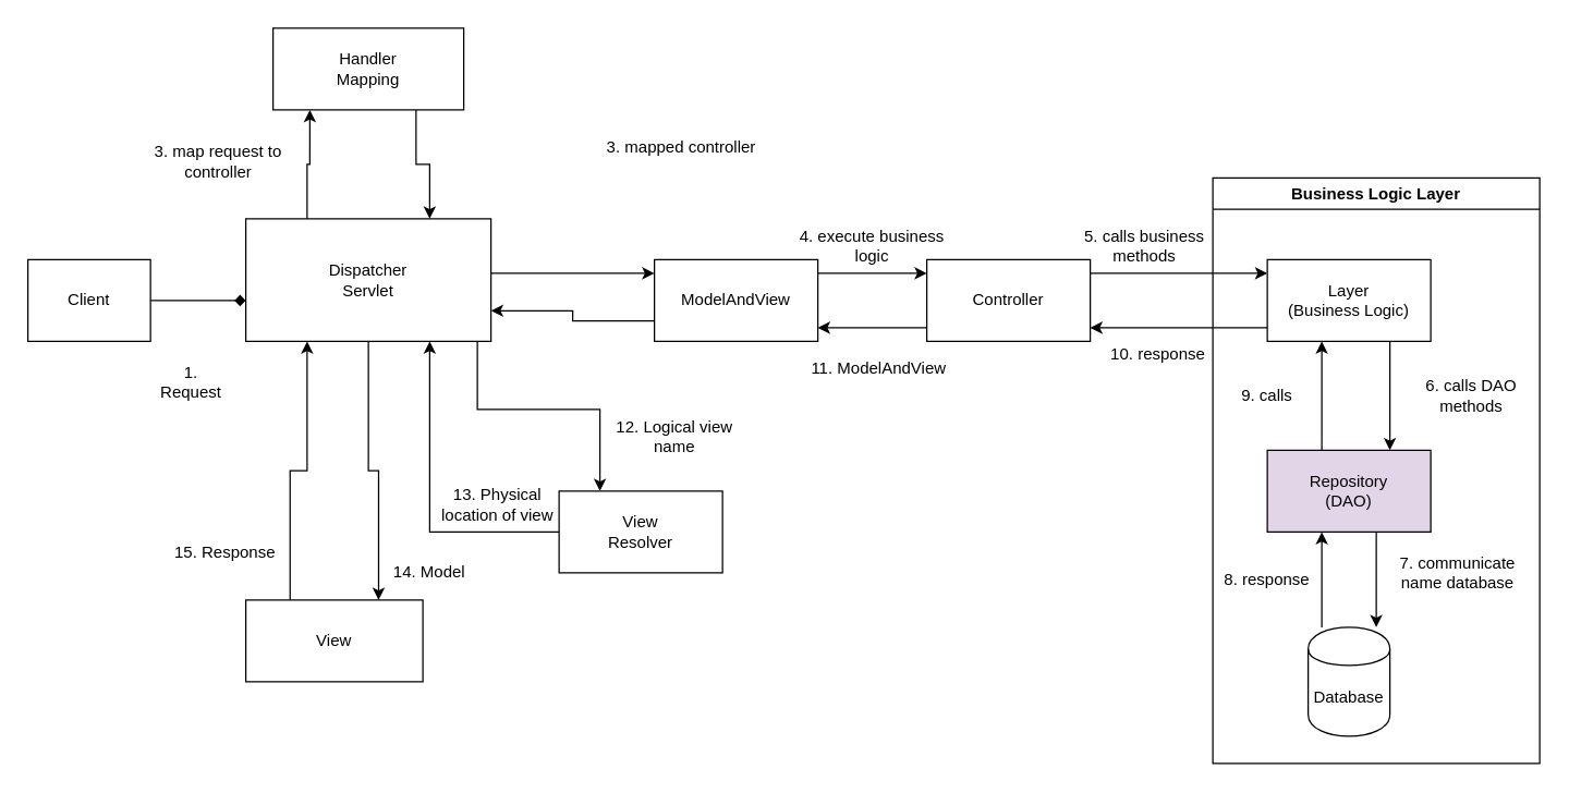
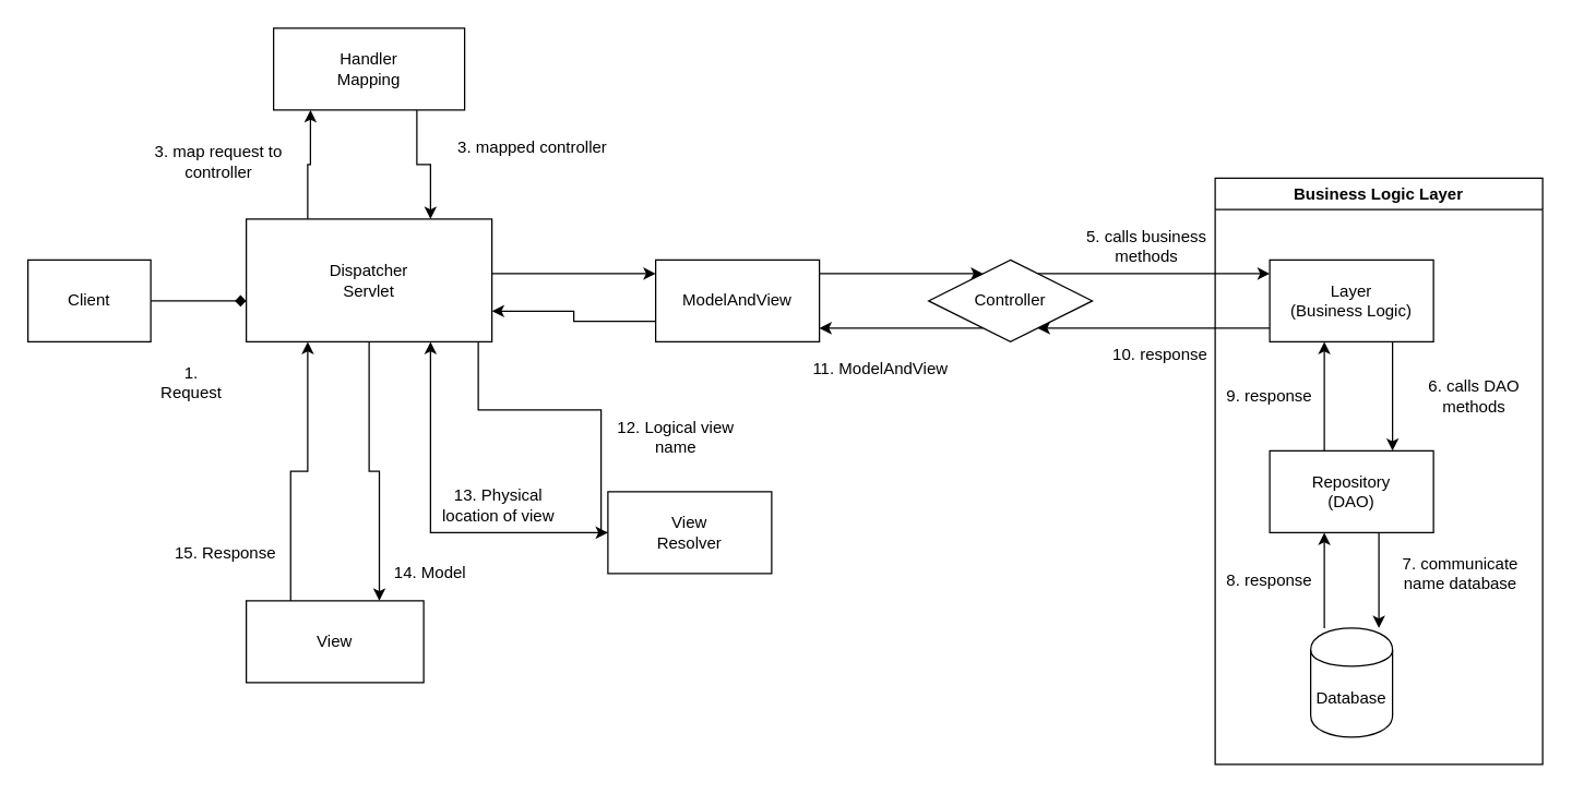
  <mxCell id="0" />
  <mxCell id="1" parent="0" />
  <mxCell id="2" value="" style="edgeStyle=orthogonalEdgeStyle;rounded=0;orthogonalLoop=1;jettySize=auto;html=1;endArrow=diamond;" edge="1" parent="1" source="3" target="8"><mxGeometry relative="1" as="geometry"><Array as="points"><mxPoint x="200" y="220" /><mxPoint x="200" y="220" /></Array></mxGeometry></mxCell>
  <mxCell id="3" value="Client&lt;br&gt;" style="rounded=0;whiteSpace=wrap;html=1;" vertex="1" parent="1"><mxGeometry x="20" y="190" width="90" height="60" as="geometry" /></mxCell>
  <mxCell id="4" value="" style="edgeStyle=orthogonalEdgeStyle;rounded=0;orthogonalLoop=1;jettySize=auto;html=1;" edge="1" parent="1" source="8" target="15"><mxGeometry relative="1" as="geometry"><Array as="points"><mxPoint x="450" y="200" /><mxPoint x="450" y="200" /></Array></mxGeometry></mxCell>
  <mxCell id="5" value="" style="edgeStyle=orthogonalEdgeStyle;rounded=0;orthogonalLoop=1;jettySize=auto;html=1;" edge="1" parent="1" source="8" target="12"><mxGeometry relative="1" as="geometry"><Array as="points"><mxPoint x="350" y="300" /><mxPoint x="440" y="300" /></Array></mxGeometry></mxCell>
  <mxCell id="6" style="edgeStyle=orthogonalEdgeStyle;rounded=0;orthogonalLoop=1;jettySize=auto;html=1;exitX=0.5;exitY=1;exitDx=0;exitDy=0;entryX=0.75;entryY=0;entryDx=0;entryDy=0;strokeColor=#000000;" edge="1" parent="1" source="8" target="10"><mxGeometry relative="1" as="geometry" /></mxCell>
  <mxCell id="7" style="edgeStyle=orthogonalEdgeStyle;rounded=0;orthogonalLoop=1;jettySize=auto;html=1;exitX=0.25;exitY=0;exitDx=0;exitDy=0;entryX=0.193;entryY=1;entryDx=0;entryDy=0;entryPerimeter=0;strokeColor=#000000;" edge="1" parent="1" source="8" target="26"><mxGeometry relative="1" as="geometry" /></mxCell>
  <mxCell id="8" value="Dispatcher&lt;br&gt;Servlet&lt;br&gt;" style="rounded=0;whiteSpace=wrap;html=1;" vertex="1" parent="1"><mxGeometry x="180" y="160" width="180" height="90" as="geometry" /></mxCell>
  <mxCell id="9" style="edgeStyle=orthogonalEdgeStyle;rounded=0;orthogonalLoop=1;jettySize=auto;html=1;exitX=0.25;exitY=0;exitDx=0;exitDy=0;entryX=0.25;entryY=1;entryDx=0;entryDy=0;strokeColor=#000000;" edge="1" parent="1" source="10" target="8"><mxGeometry relative="1" as="geometry" /></mxCell>
  <mxCell id="10" value="View&lt;br&gt;" style="rounded=0;whiteSpace=wrap;html=1;" vertex="1" parent="1"><mxGeometry x="180" y="440" width="130" height="60" as="geometry" /></mxCell>
  <mxCell id="11" style="edgeStyle=orthogonalEdgeStyle;rounded=0;orthogonalLoop=1;jettySize=auto;html=1;exitX=0;exitY=0.5;exitDx=0;exitDy=0;entryX=0.75;entryY=1;entryDx=0;entryDy=0;strokeColor=#000000;" edge="1" parent="1" source="12" target="8"><mxGeometry relative="1" as="geometry" /></mxCell>
- <mxCell id="12" value="View&lt;br&gt;Resolver&lt;br&gt;" style="rounded=0;whiteSpace=wrap;html=1;" vertex="1" parent="1"><mxGeometry x="410" y="360" width="120" height="60" as="geometry" /></mxCell>
+ <mxCell id="12" value="View&lt;br&gt;Resolver&lt;br&gt;" style="rounded=0;whiteSpace=wrap;html=1;" vertex="1" parent="1"><mxGeometry x="445" y="360" width="120" height="60" as="geometry" /></mxCell>
  <mxCell id="13" value="" style="edgeStyle=orthogonalEdgeStyle;rounded=0;orthogonalLoop=1;jettySize=auto;html=1;" edge="1" parent="1" source="15" target="18"><mxGeometry relative="1" as="geometry"><Array as="points"><mxPoint x="640" y="200" /><mxPoint x="640" y="200" /></Array></mxGeometry></mxCell>
  <mxCell id="14" style="edgeStyle=orthogonalEdgeStyle;rounded=0;orthogonalLoop=1;jettySize=auto;html=1;exitX=0;exitY=0.75;exitDx=0;exitDy=0;entryX=1;entryY=0.75;entryDx=0;entryDy=0;" edge="1" parent="1" source="15" target="8"><mxGeometry relative="1" as="geometry" /></mxCell>
  <mxCell id="15" value="ModelAndView&lt;br&gt;" style="rounded=0;whiteSpace=wrap;html=1;" vertex="1" parent="1"><mxGeometry x="480" y="190" width="120" height="60" as="geometry" /></mxCell>
  <mxCell id="16" value="" style="edgeStyle=orthogonalEdgeStyle;rounded=0;orthogonalLoop=1;jettySize=auto;html=1;" edge="1" parent="1" source="18" target="21"><mxGeometry relative="1" as="geometry"><Array as="points"><mxPoint x="830" y="200" /><mxPoint x="830" y="200" /></Array></mxGeometry></mxCell>
  <mxCell id="17" value="" style="edgeStyle=orthogonalEdgeStyle;rounded=0;orthogonalLoop=1;jettySize=auto;html=1;" edge="1" parent="1" source="18" target="15"><mxGeometry relative="1" as="geometry"><Array as="points"><mxPoint x="660" y="240" /><mxPoint x="660" y="240" /></Array></mxGeometry></mxCell>
- <mxCell id="18" value="Controller&lt;br&gt;" style="rounded=0;whiteSpace=wrap;html=1;" vertex="1" parent="1"><mxGeometry x="680" y="190" width="120" height="60" as="geometry" /></mxCell>
+ <mxCell id="18" value="Controller&lt;br&gt;" style="rhombus;whiteSpace=wrap;html=1;" vertex="1" parent="1"><mxGeometry x="680" y="190" width="120" height="60" as="geometry" /></mxCell>
  <mxCell id="19" value="" style="edgeStyle=orthogonalEdgeStyle;rounded=0;orthogonalLoop=1;jettySize=auto;html=1;" edge="1" parent="1" source="21" target="24"><mxGeometry relative="1" as="geometry"><Array as="points"><mxPoint x="1020" y="270" /><mxPoint x="1020" y="270" /></Array></mxGeometry></mxCell>
  <mxCell id="20" value="" style="edgeStyle=orthogonalEdgeStyle;rounded=0;orthogonalLoop=1;jettySize=auto;html=1;" edge="1" parent="1" source="21" target="18"><mxGeometry relative="1" as="geometry"><Array as="points"><mxPoint x="840" y="240" /><mxPoint x="840" y="240" /></Array></mxGeometry></mxCell>
  <mxCell id="21" value="Layer&lt;br&gt;(Business Logic)&lt;br&gt;" style="rounded=0;whiteSpace=wrap;html=1;" vertex="1" parent="1"><mxGeometry x="930" y="190" width="120" height="60" as="geometry" /></mxCell>
  <mxCell id="22" value="" style="edgeStyle=orthogonalEdgeStyle;rounded=0;orthogonalLoop=1;jettySize=auto;html=1;" edge="1" parent="1" source="24" target="28"><mxGeometry relative="1" as="geometry"><Array as="points"><mxPoint x="1010" y="430" /><mxPoint x="1010" y="430" /></Array></mxGeometry></mxCell>
  <mxCell id="23" value="" style="edgeStyle=orthogonalEdgeStyle;rounded=0;orthogonalLoop=1;jettySize=auto;html=1;" edge="1" parent="1" source="24" target="21"><mxGeometry relative="1" as="geometry"><Array as="points"><mxPoint x="970" y="290" /><mxPoint x="970" y="290" /></Array></mxGeometry></mxCell>
- <mxCell id="24" value="Repository&lt;br&gt;(DAO)&lt;br&gt;" style="rounded=0;whiteSpace=wrap;html=1;fillColor=#e1d5e7;" vertex="1" parent="1"><mxGeometry x="930" y="330" width="120" height="60" as="geometry" /></mxCell>
+ <mxCell id="24" value="Repository&lt;br&gt;(DAO)&lt;br&gt;" style="rounded=0;whiteSpace=wrap;html=1;" vertex="1" parent="1"><mxGeometry x="930" y="330" width="120" height="60" as="geometry" /></mxCell>
  <mxCell id="25" style="edgeStyle=orthogonalEdgeStyle;rounded=0;orthogonalLoop=1;jettySize=auto;html=1;exitX=0.75;exitY=1;exitDx=0;exitDy=0;entryX=0.75;entryY=0;entryDx=0;entryDy=0;strokeColor=#000000;" edge="1" parent="1" source="26" target="8"><mxGeometry relative="1" as="geometry" /></mxCell>
  <mxCell id="26" value="Handler&lt;br&gt;Mapping&lt;br&gt;" style="rounded=0;whiteSpace=wrap;html=1;" vertex="1" parent="1"><mxGeometry x="200" y="20" width="140" height="60" as="geometry" /></mxCell>
  <mxCell id="27" value="" style="edgeStyle=orthogonalEdgeStyle;rounded=0;orthogonalLoop=1;jettySize=auto;html=1;" edge="1" parent="1" source="28" target="24"><mxGeometry relative="1" as="geometry"><Array as="points"><mxPoint x="970" y="420" /><mxPoint x="970" y="420" /></Array></mxGeometry></mxCell>
  <mxCell id="28" value="Database" style="shape=cylinder;whiteSpace=wrap;html=1;boundedLbl=1;backgroundOutline=1;" vertex="1" parent="1"><mxGeometry x="960" y="460" width="60" height="80" as="geometry" /></mxCell>
  <mxCell id="29" value="Business Logic Layer" style="swimlane;" vertex="1" parent="1"><mxGeometry x="890" y="130" width="240" height="430" as="geometry" /></mxCell>
  <mxCell id="30" value="6. calls DAO methods" style="text;html=1;strokeColor=none;fillColor=none;align=center;verticalAlign=middle;whiteSpace=wrap;rounded=0;" vertex="1" parent="29"><mxGeometry x="140" y="150" width="100" height="20" as="geometry" /></mxCell>
  <mxCell id="31" value="7. communicate name database" style="text;html=1;strokeColor=none;fillColor=none;align=center;verticalAlign=middle;whiteSpace=wrap;rounded=0;" vertex="1" parent="29"><mxGeometry x="130" y="280" width="100" height="20" as="geometry" /></mxCell>
  <mxCell id="32" value="8. response" style="text;html=1;strokeColor=none;fillColor=none;align=center;verticalAlign=middle;whiteSpace=wrap;rounded=0;" vertex="1" parent="29"><mxGeometry x="-10" y="285" width="100" height="20" as="geometry" /></mxCell>
- <mxCell id="33" value="9. calls" style="text;html=1;strokeColor=none;fillColor=none;align=center;verticalAlign=middle;whiteSpace=wrap;rounded=0;" vertex="1" parent="29"><mxGeometry x="-10" y="150" width="100" height="20" as="geometry" /></mxCell>
+ <mxCell id="33" value="9. response" style="text;html=1;strokeColor=none;fillColor=none;align=center;verticalAlign=middle;whiteSpace=wrap;rounded=0;" vertex="1" parent="29"><mxGeometry x="-10" y="150" width="100" height="20" as="geometry" /></mxCell>
  <mxCell id="34" value="1. Request" style="text;html=1;strokeColor=none;fillColor=none;align=center;verticalAlign=middle;whiteSpace=wrap;rounded=0;" vertex="1" parent="1"><mxGeometry x="120" y="270" width="40" height="20" as="geometry" /></mxCell>
  <mxCell id="35" value="3. map request to controller" style="text;html=1;strokeColor=none;fillColor=none;align=center;verticalAlign=middle;whiteSpace=wrap;rounded=0;" vertex="1" parent="1"><mxGeometry x="100" y="108" width="120" height="20" as="geometry" /></mxCell>
- <mxCell id="36" value="3. mapped controller" style="text;html=1;strokeColor=none;fillColor=none;align=center;verticalAlign=middle;whiteSpace=wrap;rounded=0;" vertex="1" parent="1"><mxGeometry x="440" y="98" width="120" height="20" as="geometry" /></mxCell>
- <mxCell id="37" value="4. execute business logic" style="text;html=1;strokeColor=none;fillColor=none;align=center;verticalAlign=middle;whiteSpace=wrap;rounded=0;" vertex="1" parent="1"><mxGeometry x="580" y="170" width="120" height="20" as="geometry" /></mxCell>
+ <mxCell id="36" value="3. mapped controller" style="text;html=1;strokeColor=none;fillColor=none;align=center;verticalAlign=middle;whiteSpace=wrap;rounded=0;" vertex="1" parent="1"><mxGeometry x="330" y="98" width="120" height="20" as="geometry" /></mxCell>
  <mxCell id="38" value="5. calls business methods" style="text;html=1;strokeColor=none;fillColor=none;align=center;verticalAlign=middle;whiteSpace=wrap;rounded=0;" vertex="1" parent="1"><mxGeometry x="780" y="170" width="120" height="20" as="geometry" /></mxCell>
  <mxCell id="39" value="10. response" style="text;html=1;strokeColor=none;fillColor=none;align=center;verticalAlign=middle;whiteSpace=wrap;rounded=0;" vertex="1" parent="1"><mxGeometry x="800" y="250" width="100" height="20" as="geometry" /></mxCell>
  <mxCell id="40" value="11. ModelAndView" style="text;html=1;strokeColor=none;fillColor=none;align=center;verticalAlign=middle;whiteSpace=wrap;rounded=0;" vertex="1" parent="1"><mxGeometry x="590" y="260" width="110" height="20" as="geometry" /></mxCell>
  <mxCell id="41" value="12. Logical view name" style="text;html=1;strokeColor=none;fillColor=none;align=center;verticalAlign=middle;whiteSpace=wrap;rounded=0;" vertex="1" parent="1"><mxGeometry x="440" y="310" width="110" height="20" as="geometry" /></mxCell>
  <mxCell id="42" value="13. Physical location of view" style="text;html=1;strokeColor=none;fillColor=none;align=center;verticalAlign=middle;whiteSpace=wrap;rounded=0;" vertex="1" parent="1"><mxGeometry x="320" y="360" width="90" height="20" as="geometry" /></mxCell>
  <mxCell id="43" value="14. Model" style="text;html=1;strokeColor=none;fillColor=none;align=center;verticalAlign=middle;whiteSpace=wrap;rounded=0;" vertex="1" parent="1"><mxGeometry x="270" y="410" width="90" height="20" as="geometry" /></mxCell>
  <mxCell id="44" value="15. Response" style="text;html=1;strokeColor=none;fillColor=none;align=center;verticalAlign=middle;whiteSpace=wrap;rounded=0;" vertex="1" parent="1"><mxGeometry x="120" y="395" width="90" height="20" as="geometry" /></mxCell>
